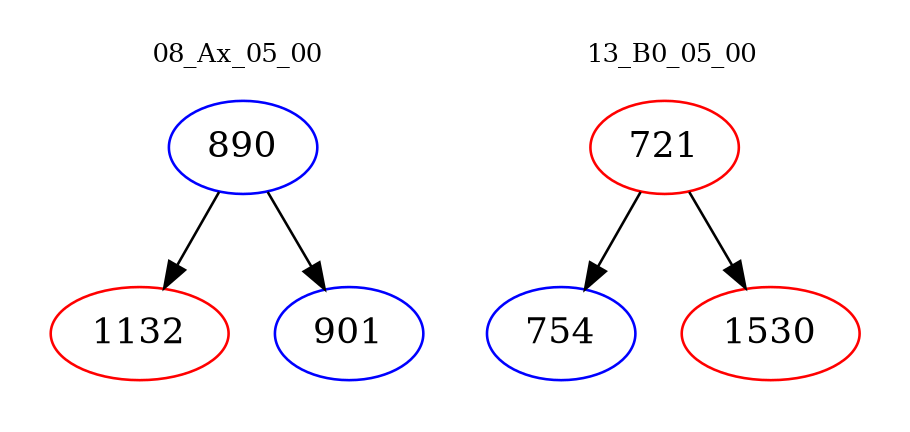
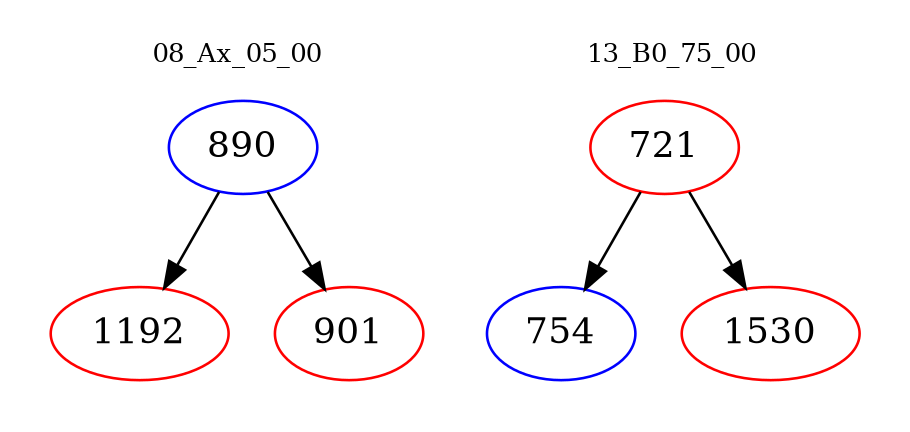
  digraph {
    node [color=blue]
    edge [color=black]
    n1 [label=890]
-   n2 [color=red label=1132]
-   n3 [label=901]
+   n2 [color=red label=1192]
+   n3 [color=red label=901]
    n4 [color=red label=721]
    n5 [label=754]
    n6 [color=red label=1530]
    subgraph cluster_1 {
      color=white
      fontsize=10
      label="08_Ax_05_00"
      n1
      n2
      n3
    }
    subgraph cluster_2 {
      color=white
      fontsize=10
-     label="13_B0_05_00"
+     label="13_B0_75_00"
      n4
      n5
      n6
    }
    n1 -> n2
    n1 -> n3
    n4 -> n5
    n4 -> n6
  }
